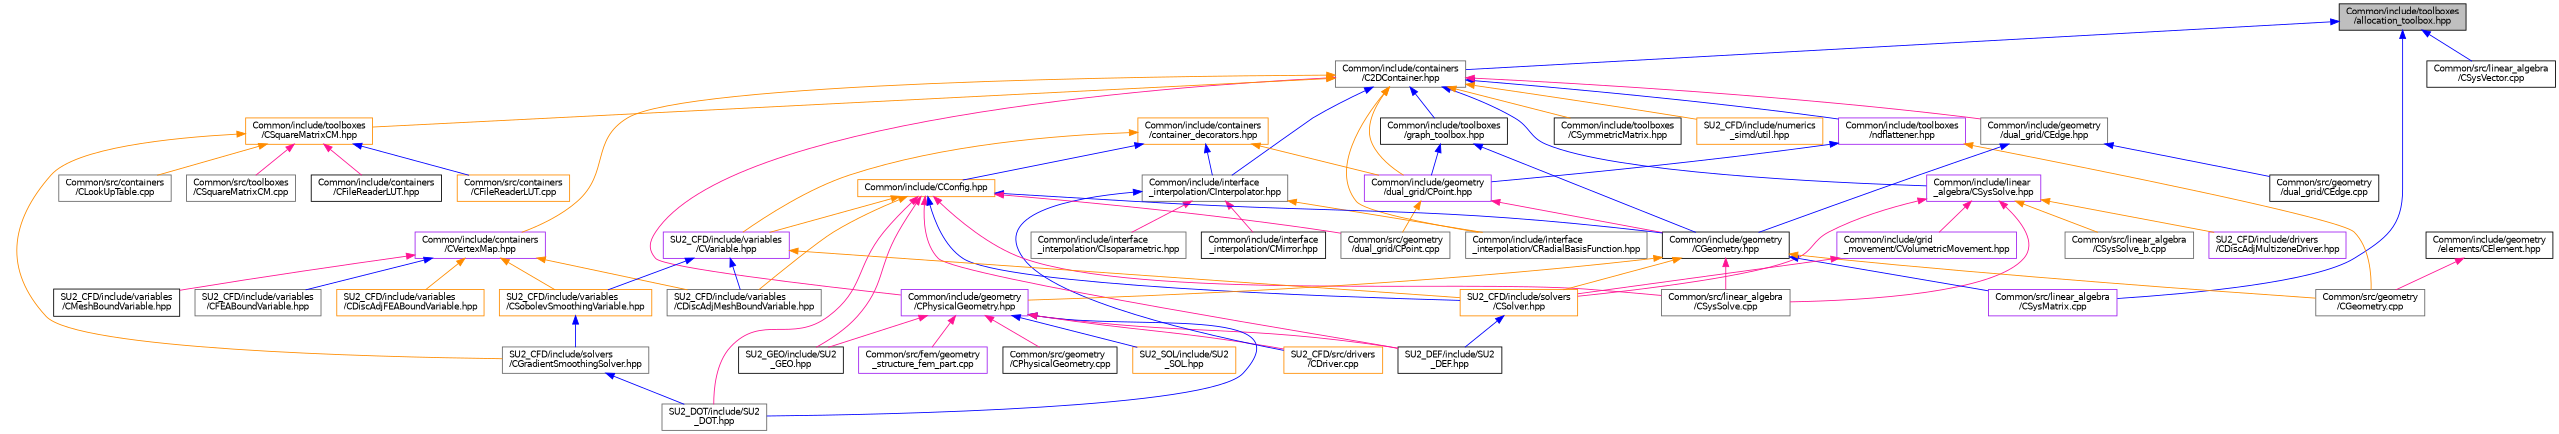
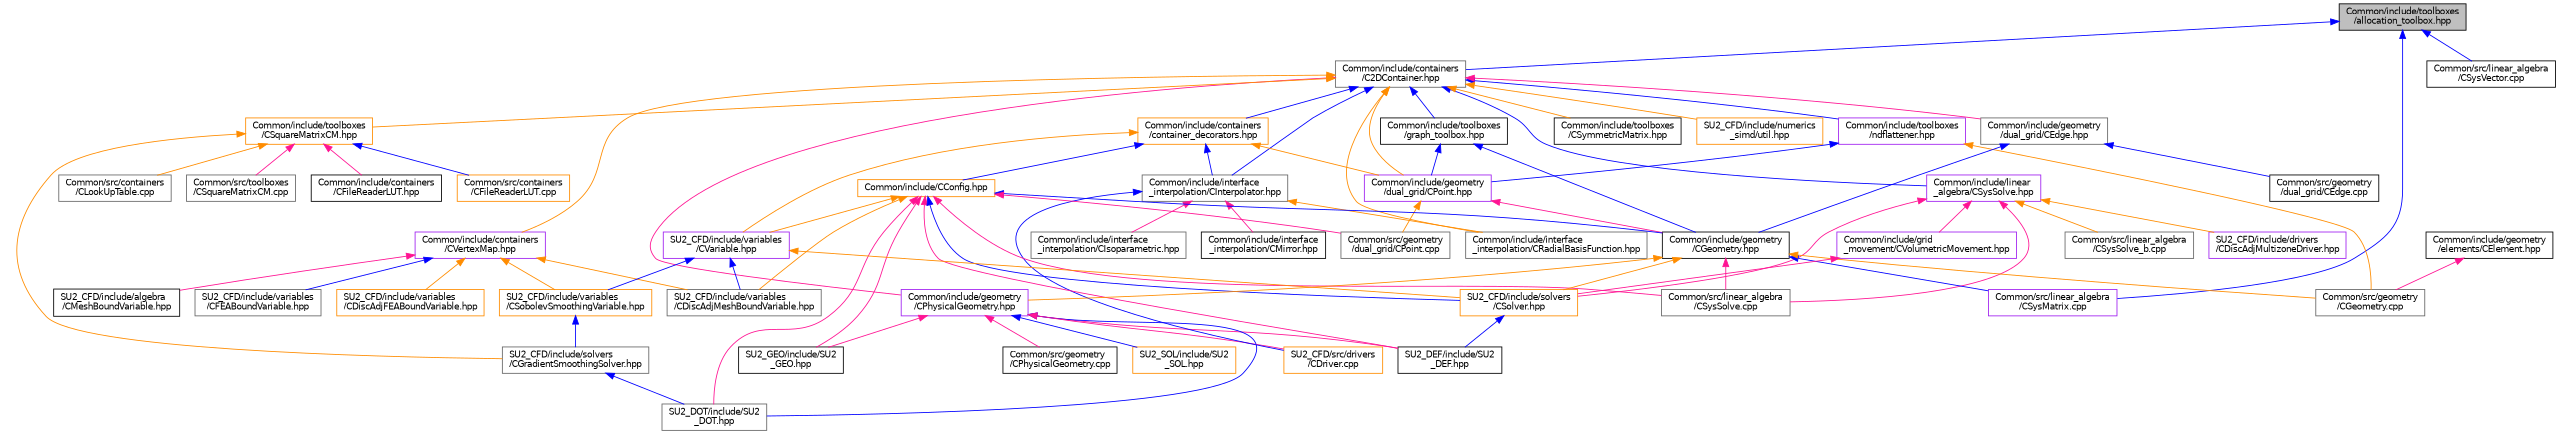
  digraph {
    node [color=gray40 fillcolor=white fontname=Helvetica fontsize=10 shape=record style=filled]
    edge [color=blue dir=back fontname=Helvetica fontsize=10 labelfontname=Helvetica labelfontsize=10 style=solid]
    n1 [color=black fillcolor=grey75 fontcolor=black height=0.2 label="Common/include/toolboxes\l/allocation_toolbox.hpp" width=0.4]
    n2 [height=0.2 label="Common/include/containers\l/C2DContainer.hpp" width=0.4]
    n3 [color=purple height=0.2 label="Common/src/linear_algebra\l/CSysMatrix.cpp" width=0.4]
    n4 [color=black height=0.2 label="Common/src/linear_algebra\l/CSysVector.cpp" width=0.4]
    n5 [color=darkorange height=0.2 label="Common/include/containers\l/container_decorators.hpp" width=0.4]
    n6 [color=purple height=0.2 label="Common/include/geometry\l/CPhysicalGeometry.hpp" width=0.4]
    n7 [color=purple height=0.2 label="Common/include/geometry\l/dual_grid/CPoint.hpp" width=0.4]
    n8 [height=0.2 label="Common/include/interface\l_interpolation/CInterpolator.hpp" width=0.4]
    n9 [height=0.2 label="Common/include/interface\l_interpolation/CRadialBasisFunction.hpp" width=0.4]
    n10 [color=darkorange height=0.2 label="Common/include/toolboxes\l/CSquareMatrixCM.hpp" width=0.4]
    n11 [color=purple height=0.2 label="Common/include/containers\l/CVertexMap.hpp" width=0.4]
    n12 [color=black height=0.2 label="Common/include/toolboxes\l/graph_toolbox.hpp" width=0.4]
    n13 [color=purple height=0.2 label="Common/include/toolboxes\l/ndflattener.hpp" width=0.4]
    n14 [height=0.2 label="Common/include/geometry\l/dual_grid/CEdge.hpp" width=0.4]
    n15 [color=purple height=0.2 label="Common/include/linear\l_algebra/CSysSolve.hpp" width=0.4]
    n16 [color=black height=0.2 label="Common/include/toolboxes\l/CSymmetricMatrix.hpp" width=0.4]
    n17 [color=darkorange height=0.2 label="SU2_CFD/include/numerics\l_simd/util.hpp" width=0.4]
    n18 [color=darkorange height=0.2 label="Common/include/CConfig.hpp" width=0.4]
    n19 [color=purple height=0.2 label="SU2_CFD/include/variables\l/CVariable.hpp" width=0.4]
    n20 [color=black height=0.2 label="SU2_GEO/include/SU2\l_GEO.hpp" width=0.4]
    n21 [color=black height=0.2 label="SU2_DEF/include/SU2\l_DEF.hpp" width=0.4]
    n22 [color=darkorange height=0.2 label="SU2_SOL/include/SU2\l_SOL.hpp" width=0.4]
    n23 [height=0.2 label="SU2_DOT/include/SU2\l_DOT.hpp" width=0.4]
-   n24 [color=purple height=0.2 label="Common/src/fem/geometry\l_structure_fem_part.cpp" width=0.4]
    n25 [color=black height=0.2 label="Common/src/geometry\l/CPhysicalGeometry.cpp" width=0.4]
    n26 [color=darkorange height=0.2 label="SU2_CFD/src/drivers\l/CDriver.cpp" width=0.4]
    n27 [color=black height=0.2 label="Common/include/geometry\l/CGeometry.hpp" width=0.4]
    n28 [height=0.2 label="Common/src/geometry\l/dual_grid/CPoint.cpp" width=0.4]
    n29 [height=0.2 label="Common/include/interface\l_interpolation/CIsoparametric.hpp" width=0.4]
    n30 [color=black height=0.2 label="Common/include/interface\l_interpolation/CMirror.hpp" width=0.4]
    n31 [height=0.2 label="SU2_CFD/include/solvers\l/CGradientSmoothingSolver.hpp" width=0.4]
    n32 [color=black height=0.2 label="Common/include/containers\l/CFileReaderLUT.hpp" width=0.4]
    n33 [color=darkorange height=0.2 label="Common/src/containers\l/CFileReaderLUT.cpp" width=0.4]
    n34 [height=0.2 label="Common/src/containers\l/CLookUpTable.cpp" width=0.4]
    n35 [height=0.2 label="Common/src/toolboxes\l/CSquareMatrixCM.cpp" width=0.4]
    n36 [height=0.2 label="SU2_CFD/include/variables\l/CDiscAdjMeshBoundVariable.hpp" width=0.4]
    n37 [color=darkorange height=0.2 label="SU2_CFD/include/variables\l/CSobolevSmoothingVariable.hpp" width=0.4]
    n38 [color=darkorange height=0.2 label="SU2_CFD/include/variables\l/CDiscAdjFEABoundVariable.hpp" width=0.4]
-   n39 [color=black height=0.2 label="SU2_CFD/include/variables\l/CMeshBoundVariable.hpp" width=0.4]
+   n39 [color=black height=0.2 label="SU2_CFD/include/algebra\l/CMeshBoundVariable.hpp" width=0.4]
    n40 [height=0.2 label="SU2_CFD/include/variables\l/CFEABoundVariable.hpp" width=0.4]
    n41 [height=0.2 label="Common/src/geometry\l/CGeometry.cpp" width=0.4]
    n42 [color=black height=0.2 label="Common/src/geometry\l/dual_grid/CEdge.cpp" width=0.4]
    n43 [height=0.2 label="Common/src/linear_algebra\l/CSysSolve.cpp" width=0.4]
    n44 [color=darkorange height=0.2 label="SU2_CFD/include/solvers\l/CSolver.hpp" width=0.4]
    n45 [color=purple height=0.2 label="Common/include/grid\l_movement/CVolumetricMovement.hpp" width=0.4]
    n46 [height=0.2 label="Common/src/linear_algebra\l/CSysSolve_b.cpp" width=0.4]
    n47 [color=purple height=0.2 label="SU2_CFD/include/drivers\l/CDiscAdjMultizoneDriver.hpp" width=0.4]
    n48 [color=black height=0.2 label="Common/include/geometry\l/elements/CElement.hpp" width=0.4]
    n1 -> n2
    n1 -> n3
    n1 -> n4
+   n2 -> n5
    n2 -> n6 [color=deeppink]
    n2 -> n7 [color=darkorange]
    n2 -> n8
    n2 -> n9 [color=darkorange]
    n2 -> n10 [color=darkorange]
    n2 -> n11 [color=darkorange]
    n2 -> n12
    n2 -> n13
    n2 -> n14 [color=deeppink]
    n2 -> n15
    n2 -> n16 [color=darkorange]
    n2 -> n17 [color=darkorange]
    n5 -> n7 [color=darkorange]
    n5 -> n8
    n5 -> n18
    n5 -> n19 [color=darkorange]
    n6 -> n20 [color=deeppink]
    n6 -> n21 [color=deeppink]
    n6 -> n22
    n6 -> n23
-   n6 -> n24 [color=deeppink]
    n6 -> n25 [color=deeppink]
    n6 -> n26 [color=deeppink]
    n7 -> n27 [color=deeppink]
    n7 -> n28 [color=darkorange]
    n8 -> n9 [color=darkorange]
    n8 -> n26
    n8 -> n29 [color=deeppink]
    n8 -> n30 [color=deeppink]
    n10 -> n31 [color=darkorange]
    n10 -> n32 [color=deeppink]
    n10 -> n33
    n10 -> n34 [color=darkorange]
    n10 -> n35 [color=deeppink]
    n11 -> n36 [color=darkorange]
    n11 -> n37 [color=darkorange]
    n11 -> n38 [color=darkorange]
    n11 -> n39 [color=deeppink]
    n11 -> n40
    n12 -> n7
    n12 -> n27
    n13 -> n7
    n13 -> n41 [color=darkorange]
    n14 -> n27
    n14 -> n42
    n15 -> n43 [color=deeppink]
    n15 -> n44 [color=deeppink]
    n15 -> n45 [color=deeppink]
    n15 -> n46 [color=darkorange]
    n15 -> n47 [color=darkorange]
    n18 -> n19 [color=darkorange]
    n18 -> n20 [color=deeppink]
    n18 -> n21 [color=deeppink]
    n18 -> n23 [color=deeppink]
    n18 -> n27
    n18 -> n28 [color=deeppink]
    n18 -> n36 [color=darkorange]
    n18 -> n43 [color=deeppink]
    n18 -> n44
    n19 -> n36
    n19 -> n37
    n19 -> n44 [color=darkorange]
    n27 -> n3
    n27 -> n6 [color=darkorange]
    n27 -> n41 [color=darkorange]
    n27 -> n43 [color=deeppink]
    n27 -> n44 [color=darkorange]
    n31 -> n23
    n37 -> n31
    n44 -> n21
    n45 -> n44 [color=deeppink]
    n48 -> n41 [color=deeppink]
  }
